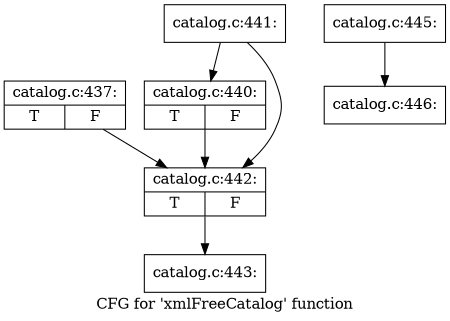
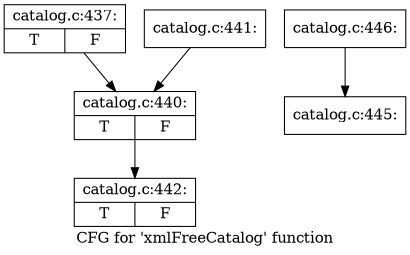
  digraph {
    label="CFG for 'xmlFreeCatalog' function"
    node [shape=record]
    n1 [label="{catalog.c:437:|{<s0>T|<s1>F}}"]
    n2 [label="{catalog.c:440:|{<s0>T|<s1>F}}"]
    n3 [label="{catalog.c:442:|{<s0>T|<s1>F}}"]
    n4 [label="{catalog.c:446:}"]
    n5 [label="{catalog.c:441:}"]
-   n6 [label="{catalog.c:443:}"]
    n7 [label="{catalog.c:445:}"]
-   n1 -> n3
+   n1 -> n2
    n2 -> n3
-   n3 -> n6
    n5 -> n2
-   n5 -> n3
-   n7 -> n4
+   n4 -> n7
  }
